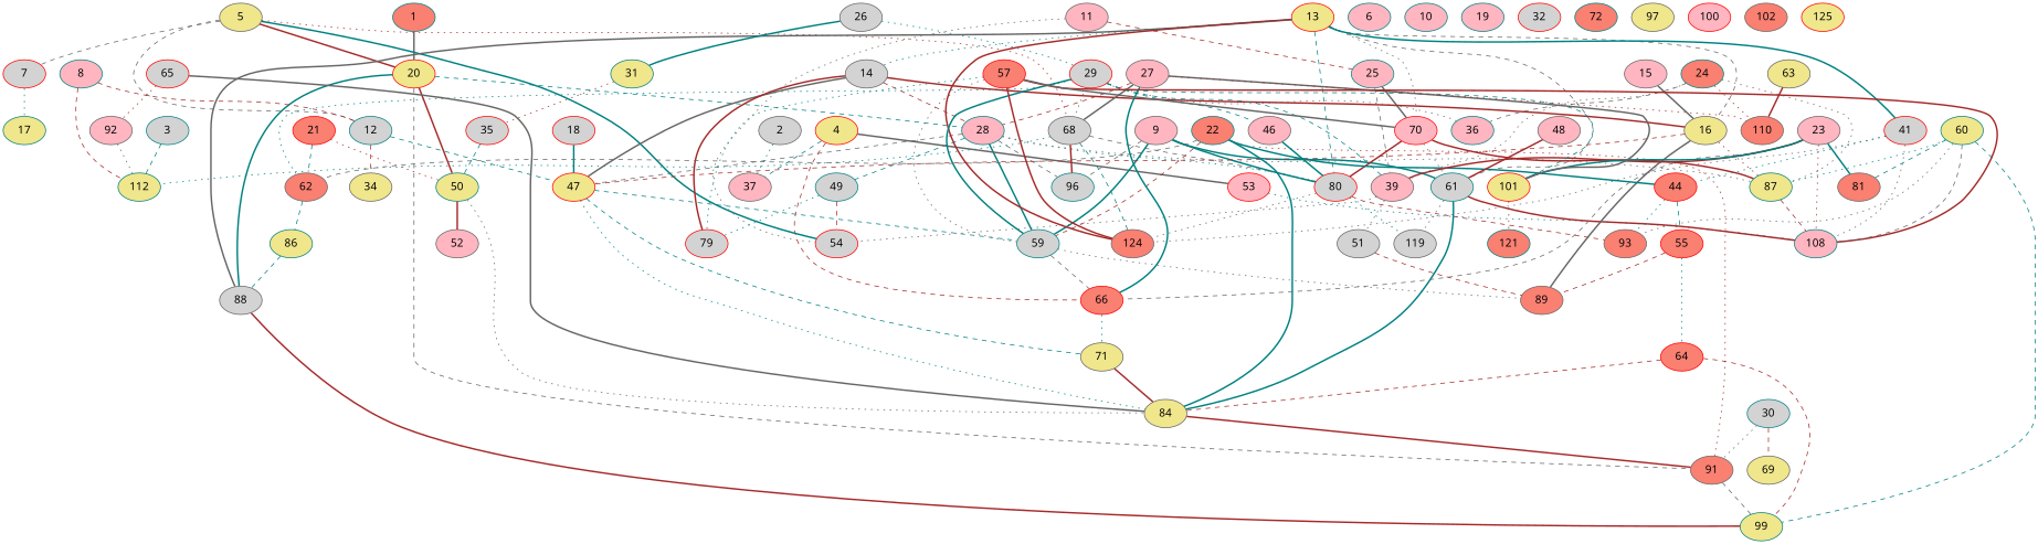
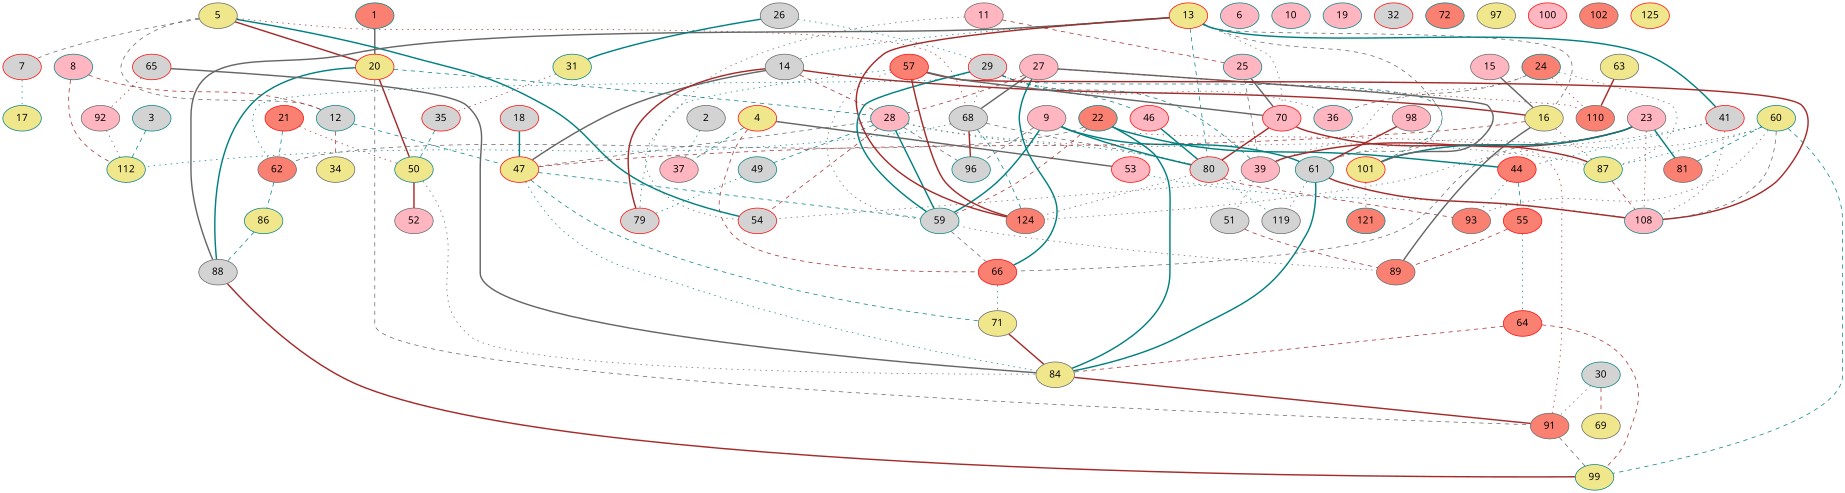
  graph {
    fontname="Noto Sans"
    node [color=gray40 fillcolor=lightgrey fontname="Noto Sans" style=filled]
    edge [color=teal fontname="Noto Sans" style=dashed]
    20 [color=red fillcolor=khaki super="+117"]
    88 [super="+116"]
    28 [color=teal fillcolor=lightpink super="+118"]
    50 [color=teal fillcolor=khaki super="+105"]
    91 [fillcolor=salmon]
    1 [color=teal fillcolor=salmon]
    37 [fillcolor=lightpink]
    2
    3 [color=teal super="+120"]
    112 [color=teal fillcolor=khaki super="+122"]
    4 [color=red fillcolor=khaki super="+38"]
    53 [color=red fillcolor=lightpink super="+123"]
    66 [color=red fillcolor=salmon super="+106"]
    108 [color=teal fillcolor=lightpink super="+109"]
    71 [fillcolor=khaki super="+74"]
    5 [fillcolor=khaki super="+78"]
    7 [color=red super="+111"]
    12 [color=teal super="+115"]
    54 [color=red super="+107"]
    68 [super="+103"]
    17 [color=teal fillcolor=khaki]
    34 [fillcolor=khaki]
    47 [color=red fillcolor=khaki super="+94"]
    80 [color=red super="+83"]
    96 [color=teal]
    124 [fillcolor=salmon]
    6 [color=teal fillcolor=lightpink]
    8 [color=teal fillcolor=lightpink super="+75"]
    9 [fillcolor=lightpink super="+40"]
    59 [color=teal super="+98"]
    61 [color=teal super="+67"]
    89 [fillcolor=salmon]
    84 [fillcolor=khaki super="+95"]
    119
    93 [fillcolor=salmon]
    10 [color=teal fillcolor=lightpink]
    25 [color=teal fillcolor=lightpink super="+82"]
    70 [color=red fillcolor=lightpink super="+113"]
    39 [fillcolor=lightpink super="+76"]
    11 [fillcolor=lightpink]
    13 [color=red fillcolor=khaki super="+90"]
    14 [super="+73"]
    16 [fillcolor=khaki super="+43"]
    41 [color=red]
    79 [color=red]
    87 [color=teal fillcolor=khaki super="+114"]
    44 [color=red fillcolor=salmon super="+56"]
    99 [color=teal fillcolor=khaki]
    49 [color=teal super="+58"]
    15 [fillcolor=lightpink]
    18 [color=red]
    19 [color=teal fillcolor=lightpink]
    52 [fillcolor=lightpink]
    21 [color=red fillcolor=salmon]
    62 [fillcolor=salmon]
    86 [color=teal fillcolor=khaki]
    22 [color=teal fillcolor=salmon super="+45"]
    55 [color=red fillcolor=salmon super="+104"]
    23 [fillcolor=lightpink super="+77"]
    81 [fillcolor=salmon]
    101 [color=red fillcolor=khaki]
    51
    121 [color=teal fillcolor=salmon]
    24 [color=teal fillcolor=salmon]
    36 [color=teal fillcolor=lightpink]
    110 [fillcolor=salmon]
    29 [color=red super="+42"]
-   46 [fillcolor=lightpink]
+   46 [color=red fillcolor=lightpink]
    26
    31 [color=teal fillcolor=khaki]
    35 [color=red]
    27 [fillcolor=lightpink super="+33"]
    30 [color=teal]
    69 [fillcolor=khaki]
    32 [color=red]
    64 [color=red fillcolor=salmon]
-   48 [fillcolor=lightpink]
+   48 [fillcolor=lightpink label=98]
    57 [color=red fillcolor=salmon]
    60 [color=teal fillcolor=khaki super="+85"]
    63 [fillcolor=khaki]
    65 [color=red]
    92 [fillcolor=lightpink]
    72 [color=teal fillcolor=salmon]
    97 [fillcolor=khaki]
    100 [color=red fillcolor=lightpink]
    102 [fillcolor=salmon]
    125 [color=red fillcolor=khaki]
    20 -- 88 [style=bold]
    20 -- 28
    20 -- 50 [color=brown style=bold]
    20 -- 91 [color=gray40]
    88 -- 99 [color=brown style=bold]
-   49 -- 54 [color=brown]
+   28 -- 54 [color=brown]
    28 -- 47 [color=gray40]
    28 -- 80 [style=dotted]
    28 -- 96 [color=gray40]
    28 -- 59 [style=bold]
    28 -- 87 [color=gray40 style=dotted]
    28 -- 49
    50 -- 84 [color=gray40 style=dotted]
    50 -- 52 [color=brown style=bold]
    91 -- 99 [color=gray40]
    1 -- 20 [color=gray40 style=bold]
    2 -- 37 [style=dotted]
    3 -- 112
    4 -- 37
    4 -- 53 [color=gray40 style=bold]
    4 -- 66 [color=brown]
    53 -- 108 [style=dotted]
    66 -- 71 [style=dotted]
    71 -- 84 [color=brown style=bold]
    5 -- 20 [color=brown style=bold]
    5 -- 7 [color=gray40 weight=2]
    5 -- 12 [color=gray40]
    5 -- 54 [style=bold]
    5 -- 68 [color=brown style=dotted]
    7 -- 17 [style=dotted]
    12 -- 34 [color=brown]
    12 -- 47
    68 -- 112 [style=dotted]
    68 -- 80 [color=gray40]
    68 -- 96 [color=brown style=bold]
    68 -- 124
    47 -- 71
    47 -- 59
    47 -- 84 [style=dotted]
    80 -- 124 [color=gray40 style=dotted]
    80 -- 119 [style=dotted]
    80 -- 93 [color=brown]
    8 -- 112 [color=brown]
    8 -- 12 [color=brown]
    9 -- 80 [style=bold]
    9 -- 96 [color=gray40]
    9 -- 59 [style=bold]
    9 -- 61 [style=bold]
    59 -- 66 [color=gray40]
    59 -- 89 [color=gray40 style=dotted]
    61 -- 108 [color=brown style=bold]
    61 -- 84 [style=bold]
    61 -- 119 [color=gray40 style=dotted]
    84 -- 91 [color=brown style=bold]
    25 -- 70 [color=gray40 style=bold]
    25 -- 39 [color=gray40]
    70 -- 80 [color=brown style=bold]
    70 -- 87 [color=brown style=bold]
    39 -- 54 [color=gray40 style=dotted]
    39 -- 51 [color=gray40 style=dotted]
    11 -- 54 [color=gray40 style=dotted]
    11 -- 25 [color=brown]
    13 -- 88 [color=gray40 style=bold weight=2]
    13 -- 80
    13 -- 124 [color=brown style=bold]
    13 -- 61 [color=gray40]
    13 -- 70 [color=gray40 style=dotted]
    13 -- 14 [style=dotted]
    13 -- 16 [color=gray40]
    13 -- 41 [style=bold]
    14 -- 28 [color=brown]
    14 -- 47 [color=gray40 style=bold]
    14 -- 16 [color=brown style=bold]
    14 -- 79 [color=brown style=bold]
    16 -- 47 [color=brown]
    16 -- 89 [color=gray40 style=bold]
    16 -- 87 [color=brown style=dotted]
    41 -- 108 [color=gray40 style=dotted]
    41 -- 124 [color=gray40 style=dotted]
    41 -- 44 [style=dotted]
    87 -- 108 [color=brown]
    44 -- 93 [style=dotted]
    44 -- 55
    49 -- 79 [style=dotted]
    15 -- 16 [color=gray40 style=bold]
    18 -- 47 [style=bold]
    21 -- 50 [color=brown style=dotted]
    21 -- 62
    62 -- 86
    86 -- 88
    22 -- 91 [color=brown style=dotted]
    22 -- 59 [color=brown]
    22 -- 84 [style=bold]
    22 -- 44 [style=bold]
    22 -- 62 [color=gray40]
    55 -- 89 [color=brown]
    55 -- 64 [style=dotted]
    23 -- 66 [color=gray40]
    23 -- 108 [color=brown style=dotted]
    23 -- 39 [color=brown style=bold]
    23 -- 81 [style=bold]
    23 -- 101 [style=bold]
    101 -- 121 [color=brown style=dotted]
    51 -- 89 [color=brown]
    24 -- 39 [color=gray40 style=dotted]
    24 -- 87 [color=gray40 style=dotted]
    24 -- 36 [color=gray40]
    24 -- 110 [color=brown style=dotted]
    29 -- 68 [color=gray40 style=dotted]
    29 -- 59 [style=bold]
    29 -- 39
    29 -- 62 [style=dotted]
    29 -- 101
    29 -- 36 [color=gray40 style=dotted]
    29 -- 46
    46 -- 80 [style=bold]
    26 -- 29 [style=dotted]
    26 -- 31 [style=bold]
    31 -- 35 [color=brown style=dotted]
    35 -- 50
    27 -- 28 [color=brown]
    27 -- 66 [style=bold]
    27 -- 68 [color=gray40 style=bold]
    27 -- 101 [color=gray40 style=bold]
    27 -- 110 [color=brown style=dotted]
    30 -- 91 [color=gray40 style=dotted]
    30 -- 69 [color=brown]
    64 -- 84 [color=brown]
    64 -- 99 [color=brown]
    48 -- 61 [color=brown style=bold]
    57 -- 108 [color=brown style=bold]
    57 -- 124 [color=brown style=bold]
    57 -- 59 [color=gray40 style=dotted]
    57 -- 70 [color=gray40 style=bold]
    57 -- 79 [style=dotted]
    60 -- 108 [color=gray40]
-   70 -- 61 [color=gray40 style=dotted]
+   60 -- 61 [color=gray40 style=dotted]
    60 -- 93 [color=gray40 style=dotted]
    60 -- 87 [style=dotted]
    60 -- 99
    60 -- 81
    63 -- 110 [color=brown style=bold]
    65 -- 84 [color=gray40 style=bold]
    65 -- 92 [color=brown style=dotted]
    92 -- 112 [color=gray40 style=dotted]
  }
